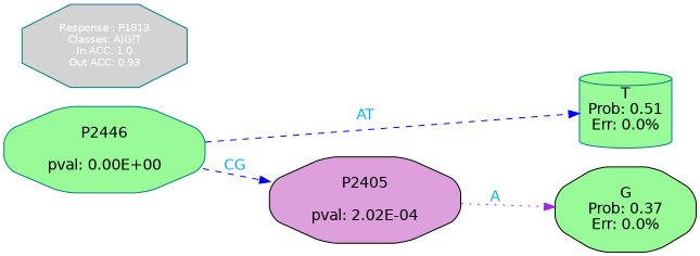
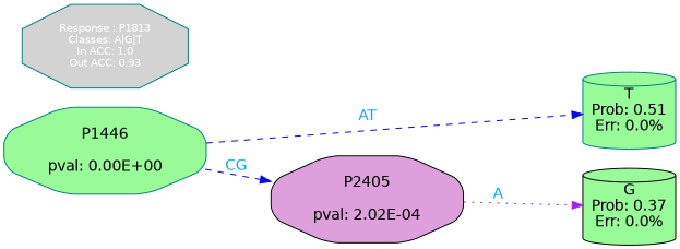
  digraph {
    rankdir=LR
    ranksep=equally
    splines=polylines
    node [color=teal fillcolor=palegreen fontname=helvetica shape=octagon style="filled, rounded"]
    edge [color=blue fontcolor=deepskyblue2 fontname=helvetica style=dashed]
    n1 [label="T\nProb: 0.51\nErr: 0.0%" shape=cylinder]
-   n2 [color=black label="G\nProb: 0.37\nErr: 0.0%"]
+   n2 [color=black label="G\nProb: 0.37\nErr: 0.0%" shape=cylinder]
    n3 [align=left fillcolor=lightgrey fontcolor=white fontsize=10 label="Response : P1813\nClasses: A|G|T\nIn ACC: 1.0\nOut ACC: 0.93\n" style=filled]
-   n4 [label="P2446\n\npval: 0.00E+00"]
+   n4 [label="P1446\n\npval: 0.00E+00"]
    n5 [color=black fillcolor=plum label="P2405\n\npval: 2.02E-04"]
    subgraph sub_1 {
      rank=same
      n1
      n2
    }
    subgraph sub_2 {
      rank=same
      n3
      n4
    }
    n4 -> n1 [label=AT]
    n4 -> n5 [label=CG]
    n5 -> n2 [color=purple label=A style=dotted]
  }
